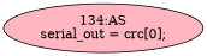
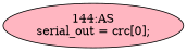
  strict digraph {
    rankdir=LR
-   n1 [ast="<pyverilog.vparser.ast.Assign object at 0x7f1e45c57550>" def_var="['serial_out']" fillcolor=lightpink label="134:AS\nserial_out = crc[0];" statements="[]" style=filled typ=Assign use_var="['crc']"]
+   n1 [ast="<pyverilog.vparser.ast.Assign object at 0x7f1e45c57550>" def_var="['serial_out']" fillcolor=lightpink label="144:AS\nserial_out = crc[0];" statements="[]" style=filled typ=Assign use_var="['crc']"]
  }
